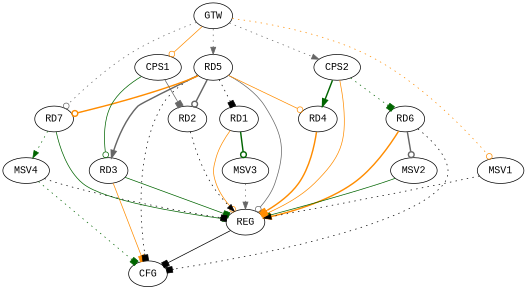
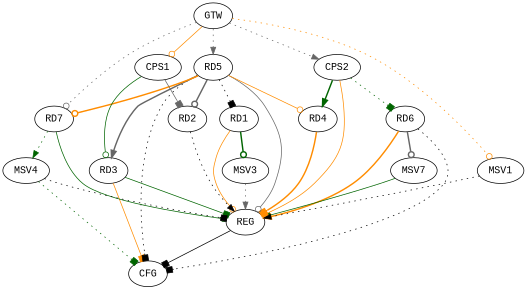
  strict digraph {
    fontname="Liberation Mono"
    node [fontname="Liberation Mono"]
    edge [arrowhead=odot color=darkorange fontname="Liberation Mono" style=dotted]
    n1 [label=RD1]
    n2 [label=REG]
    n3 [label=MSV3]
    n4 [label=CFG]
    n5 [label=RD2]
    n6 [label=RD3]
    n7 [label=RD4]
    n8 [label=RD5]
    n9 [label=RD7]
    n10 [label=MSV4]
    n11 [label=RD6]
-   n12 [label=MSV2]
+   n12 [label=MSV7]
    n13 [label=CPS1]
    n14 [label=CPS2]
    n15 [label=GTW]
    n16 [label=MSV1]
    n1 -> n2 [style=solid]
    n1 -> n3 [color=darkgreen style=bold]
    n2 -> n4 [arrowhead=box color=black style=solid]
    n3 -> n2 [arrowhead=normal color=gray40]
    n5 -> n2 [arrowhead=normal color=black]
    n6 -> n2 [arrowhead=box color=darkgreen style=solid]
    n6 -> n4 [arrowhead=box style=solid]
    n7 -> n2 [arrowhead=box style=bold]
    n8 -> n1 [arrowhead=box color=black]
    n8 -> n2 [color=gray40 style=solid]
    n8 -> n4 [arrowhead=box color=black]
    n8 -> n5 [color=gray40 style=bold]
    n8 -> n6 [arrowhead=normal color=gray40 style=bold]
    n8 -> n7 [style=solid]
    n8 -> n9 [style=bold]
    n9 -> n2 [color=darkgreen style=solid]
    n9 -> n10 [arrowhead=normal color=darkgreen]
    n10 -> n2 [arrowhead=box color=black]
    n10 -> n4 [arrowhead=box color=darkgreen]
    n11 -> n2 [arrowhead=normal style=bold]
    n11 -> n4 [arrowhead=box color=black]
    n11 -> n12 [color=gray40 style=bold]
    n12 -> n2 [arrowhead=normal color=darkgreen style=solid]
    n13 -> n5 [arrowhead=box color=gray40 style=solid]
    n13 -> n6 [color=darkgreen style=solid]
    n14 -> n2 [arrowhead=box style=solid]
    n14 -> n7 [arrowhead=normal color=darkgreen style=bold]
    n14 -> n11 [arrowhead=box color=darkgreen]
    n15 -> n8 [arrowhead=normal color=gray40]
    n15 -> n9 [color=gray40]
    n15 -> n13 [style=solid]
    n15 -> n14 [arrowhead=normal color=gray40]
    n15 -> n16
    n16 -> n2 [arrowhead=normal color=black]
  }
